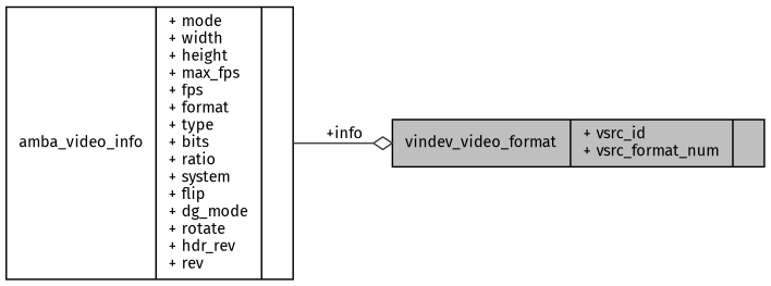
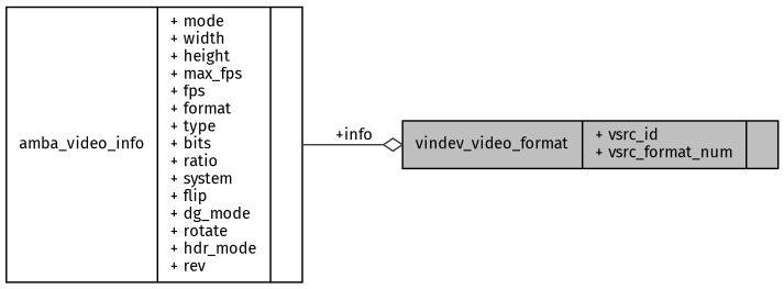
  digraph {
    rankdir=LR
    fontname="Fira Sans"
    node [color=black fontname="Fira Sans" fontsize=10 shape=record]
    n1 [fillcolor=grey75 fontcolor=black height=0.2 label="{vindev_video_format\n|+ vsrc_id\l+ vsrc_format_num\l|}" style=filled width=0.4]
-   n2 [height=0.2 label="{amba_video_info\n|+ mode\l+ width\l+ height\l+ max_fps\l+ fps\l+ format\l+ type\l+ bits\l+ ratio\l+ system\l+ flip\l+ dg_mode\l+ rotate\l+ hdr_rev\l+ rev\l|}" width=0.4]
+   n2 [height=0.2 label="{amba_video_info\n|+ mode\l+ width\l+ height\l+ max_fps\l+ fps\l+ format\l+ type\l+ bits\l+ ratio\l+ system\l+ flip\l+ dg_mode\l+ rotate\l+ hdr_mode\l+ rev\l|}" width=0.4]
    n2 -> n1 [arrowhead=odiamond color=grey25 fontname="Fira Sans" fontsize=10 label=" +info" labelfontname=Helvetica labelfontsize=10 style=solid]
  }
